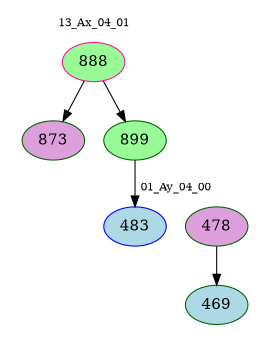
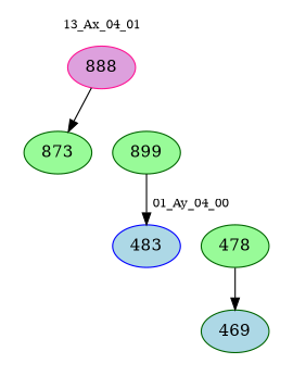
  digraph {
    node [color=darkgreen fillcolor=plum style=filled]
    edge [color=black]
-   n1 [color=deeppink fillcolor=palegreen label=888]
-   n2 [label=873]
+   n1 [color=deeppink label=888]
+   n2 [fillcolor=palegreen label=873]
    n3 [fillcolor=palegreen label=899]
-   n4 [label=478]
+   n4 [fillcolor=palegreen label=478]
    n5 [fillcolor=lightblue label=469]
    n6 [color=blue fillcolor=lightblue label=483]
    subgraph cluster_1 {
      color=white
      fontsize=10
      label="13_Ax_04_01"
      n1
      n2
      n3
    }
    subgraph cluster_2 {
      color=white
      fontsize=10
      label="01_Ay_04_00"
      n4
      n5
      n6
    }
    n1 -> n2
-   n1 -> n3
    n3 -> n6
    n4 -> n5
  }
